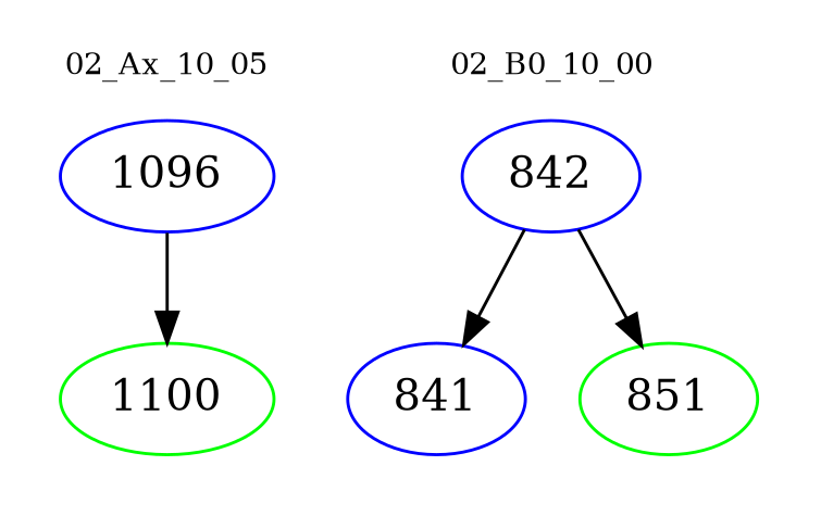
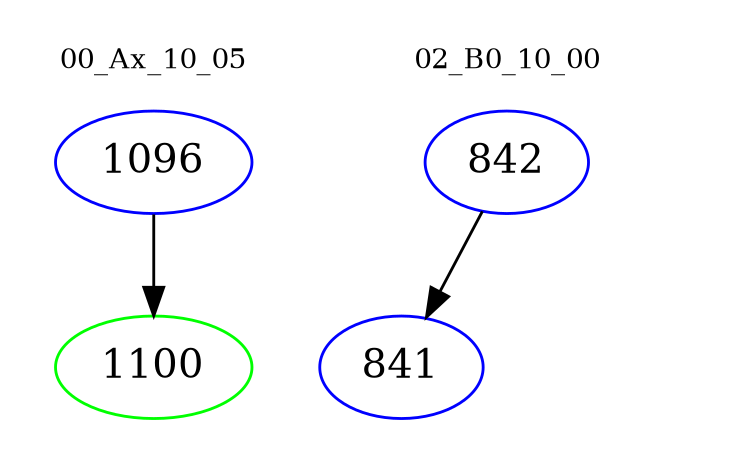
  digraph {
    node [color=blue]
    edge [color=black]
    n1 [label=1096]
    n2 [color=green label=1100]
    n3 [label=842]
    n4 [label=841]
-   n5 [color=green label=851]
    subgraph cluster_1 {
      color=white
      fontsize=10
-     label="02_Ax_10_05"
+     label="00_Ax_10_05"
      n1
      n2
    }
    subgraph cluster_2 {
      color=white
      fontsize=10
      label="02_B0_10_00"
      n3
      n4
-     n5
    }
    n1 -> n2
    n3 -> n4
-   n3 -> n5
  }
